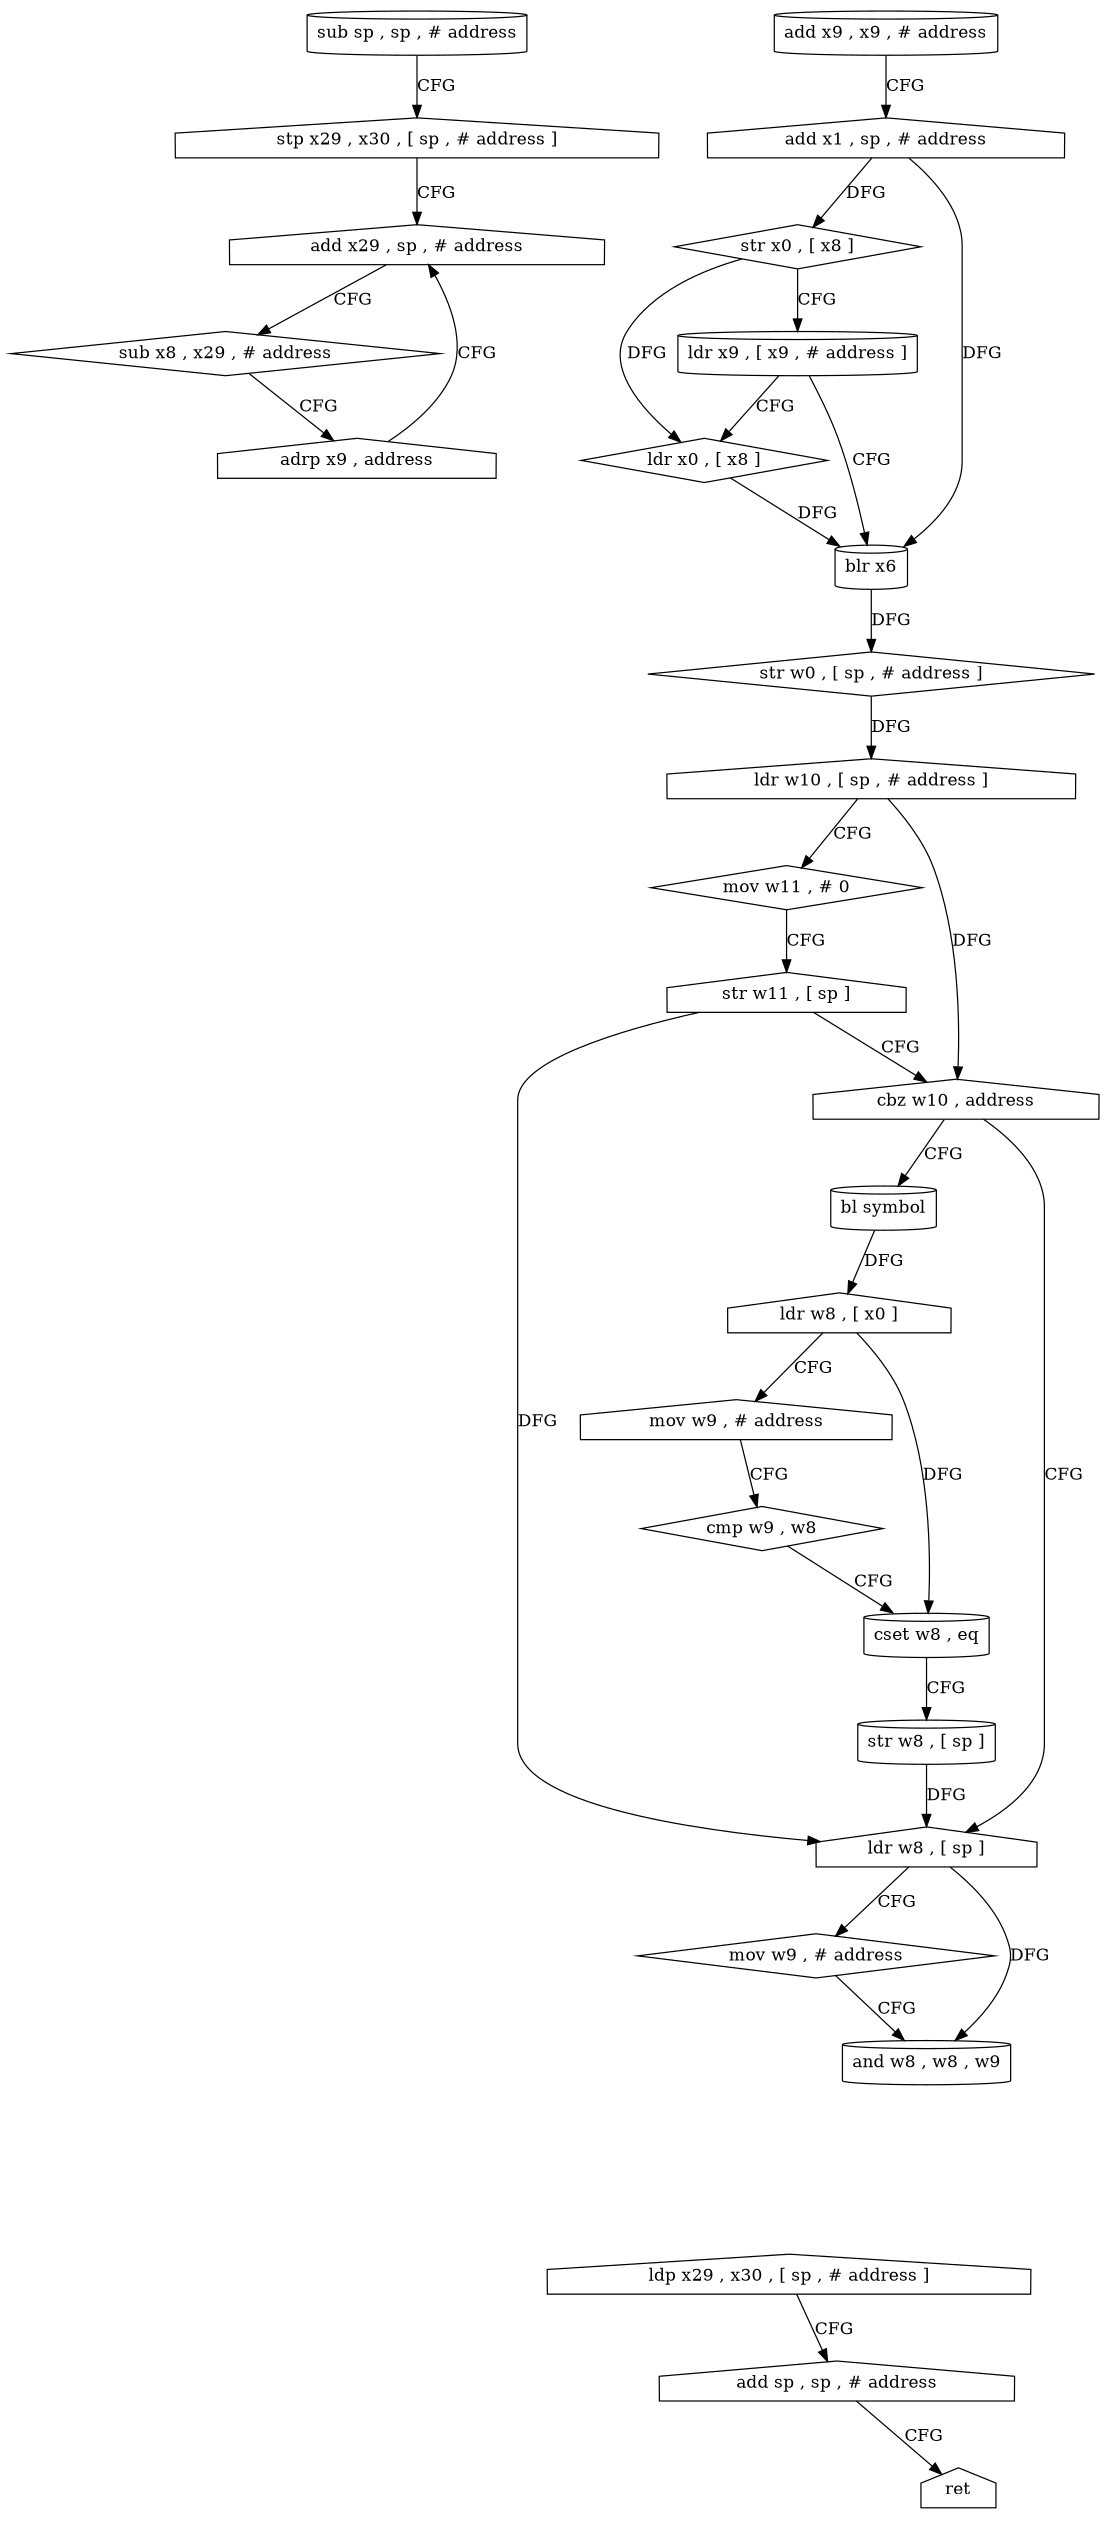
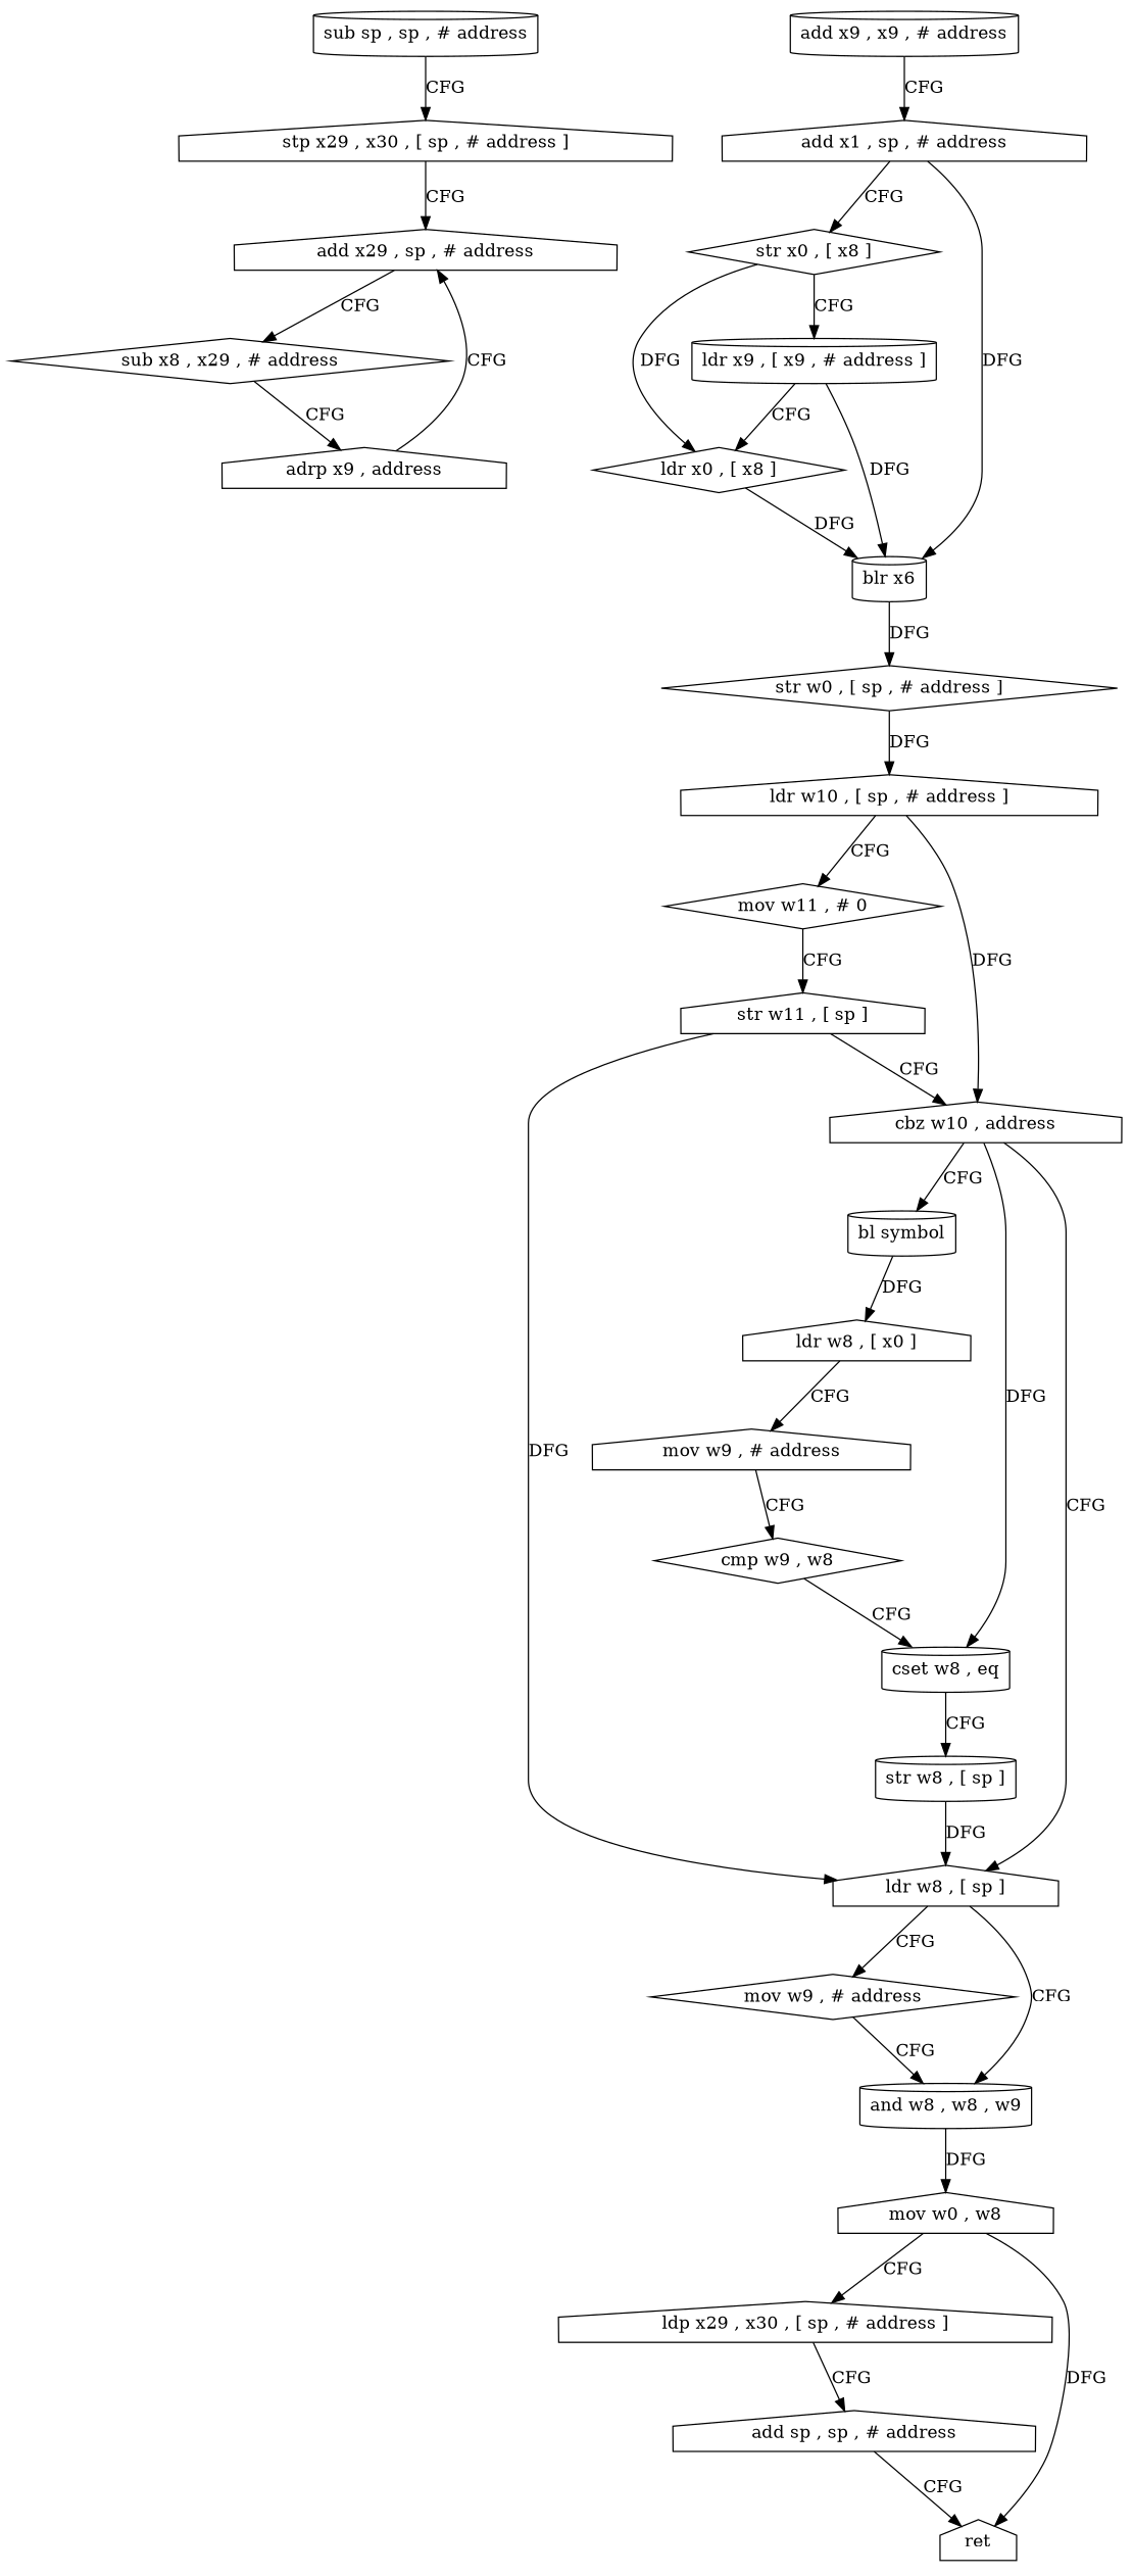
  digraph {
    node [shape=house]
    n1 [label="sub sp , sp , # address" shape=cylinder]
    n2 [label="stp x29 , x30 , [ sp , # address ]"]
    n3 [label="add x29 , sp , # address"]
    n4 [label="sub x8 , x29 , # address" shape=diamond]
    n5 [label="adrp x9 , address"]
    n6 [label="add x9 , x9 , # address" shape=cylinder]
    n7 [label="add x1 , sp , # address"]
    n8 [label="str x0 , [ x8 ]" shape=diamond]
    n9 [label="blr x6" shape=cylinder]
    n10 [label="ldr x9 , [ x9 , # address ]" shape=cylinder]
    n11 [label="ldr x0 , [ x8 ]" shape=diamond]
    n12 [label="str w0 , [ sp , # address ]" shape=diamond]
    n13 [label="ldr w10 , [ sp , # address ]"]
    n14 [label="mov w11 , # 0" shape=diamond]
    n15 [label="cbz w10 , address"]
    n16 [label="str w11 , [ sp ]"]
    n17 [label="ldr w8 , [ sp ]"]
    n18 [label="bl symbol" shape=cylinder]
    n19 [label="mov w9 , # address" shape=diamond]
    n20 [label="and w8 , w8 , w9" shape=cylinder]
    n21 [label="ldr w8 , [ x0 ]"]
+   n22 [label="mov w0 , w8"]
    n23 [label="mov w9 , # address"]
    n24 [label="cset w8 , eq" shape=cylinder]
    n25 [label="ldp x29 , x30 , [ sp , # address ]"]
    n26 [label=ret]
    n27 [label="add sp , sp , # address"]
    n28 [label="cmp w9 , w8" shape=diamond]
    n29 [label="str w8 , [ sp ]" shape=cylinder]
    n1 -> n2 [label=CFG]
    n2 -> n3 [label=CFG]
    n3 -> n4 [label=CFG]
    n4 -> n5 [label=CFG]
    n5 -> n3 [label=CFG]
    n6 -> n7 [label=CFG]
-   n7 -> n8 [label=DFG]
+   n7 -> n8 [label=CFG]
    n7 -> n9 [label=DFG]
    n8 -> n10 [label=CFG]
    n8 -> n11 [label=DFG]
    n9 -> n12 [label=DFG]
-   n10 -> n9 [label=CFG]
+   n10 -> n9 [label=DFG]
    n10 -> n11 [label=CFG]
    n11 -> n9 [label=DFG]
    n12 -> n13 [label=DFG]
    n13 -> n14 [label=CFG]
    n13 -> n15 [label=DFG]
    n14 -> n16 [label=CFG]
    n15 -> n17 [label=CFG]
    n15 -> n18 [label=CFG]
    n16 -> n15 [label=CFG]
    n16 -> n17 [label=DFG]
    n17 -> n19 [label=CFG]
-   n17 -> n20 [label=DFG]
+   n17 -> n20 [label=CFG]
    n18 -> n21 [label=DFG]
    n19 -> n20 [label=CFG]
+   n20 -> n22 [label=DFG]
    n21 -> n23 [label=CFG]
-   n21 -> n24 [label=DFG]
+   n15 -> n24 [label=DFG]
+   n22 -> n25 [label=CFG]
+   n22 -> n26 [label=DFG]
    n23 -> n28 [label=CFG]
    n24 -> n29 [label=CFG]
    n25 -> n27 [label=CFG]
    n27 -> n26 [label=CFG]
    n28 -> n24 [label=CFG]
    n29 -> n17 [label=DFG]
  }
